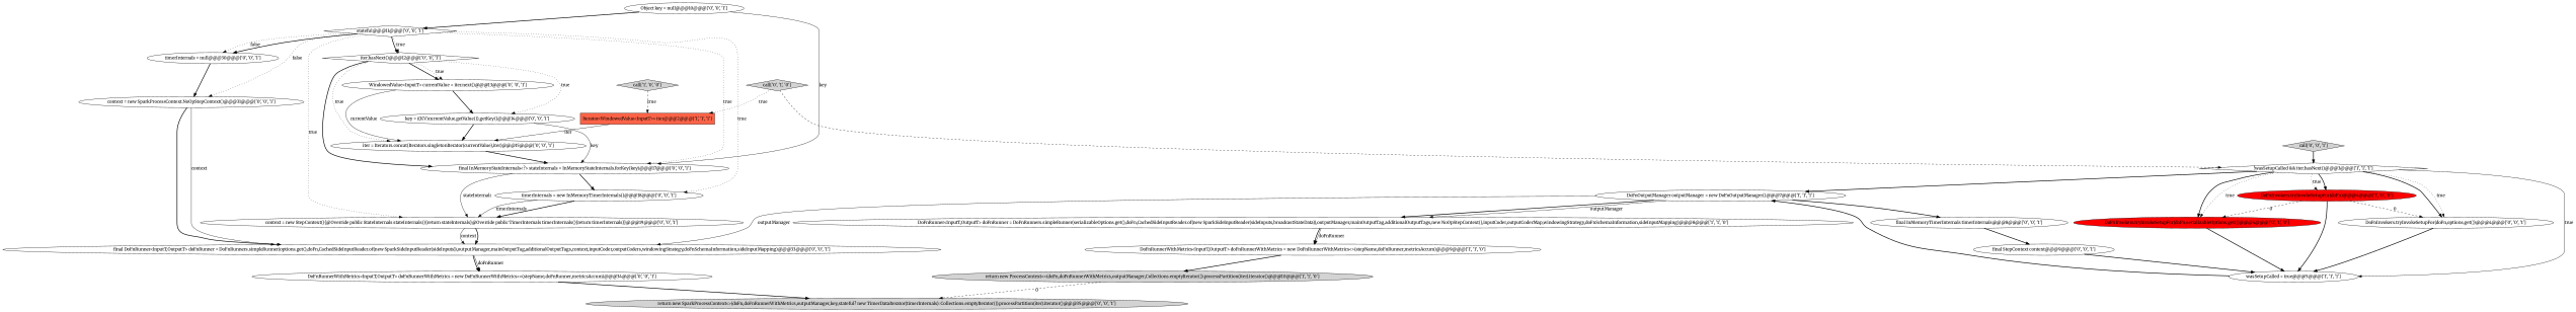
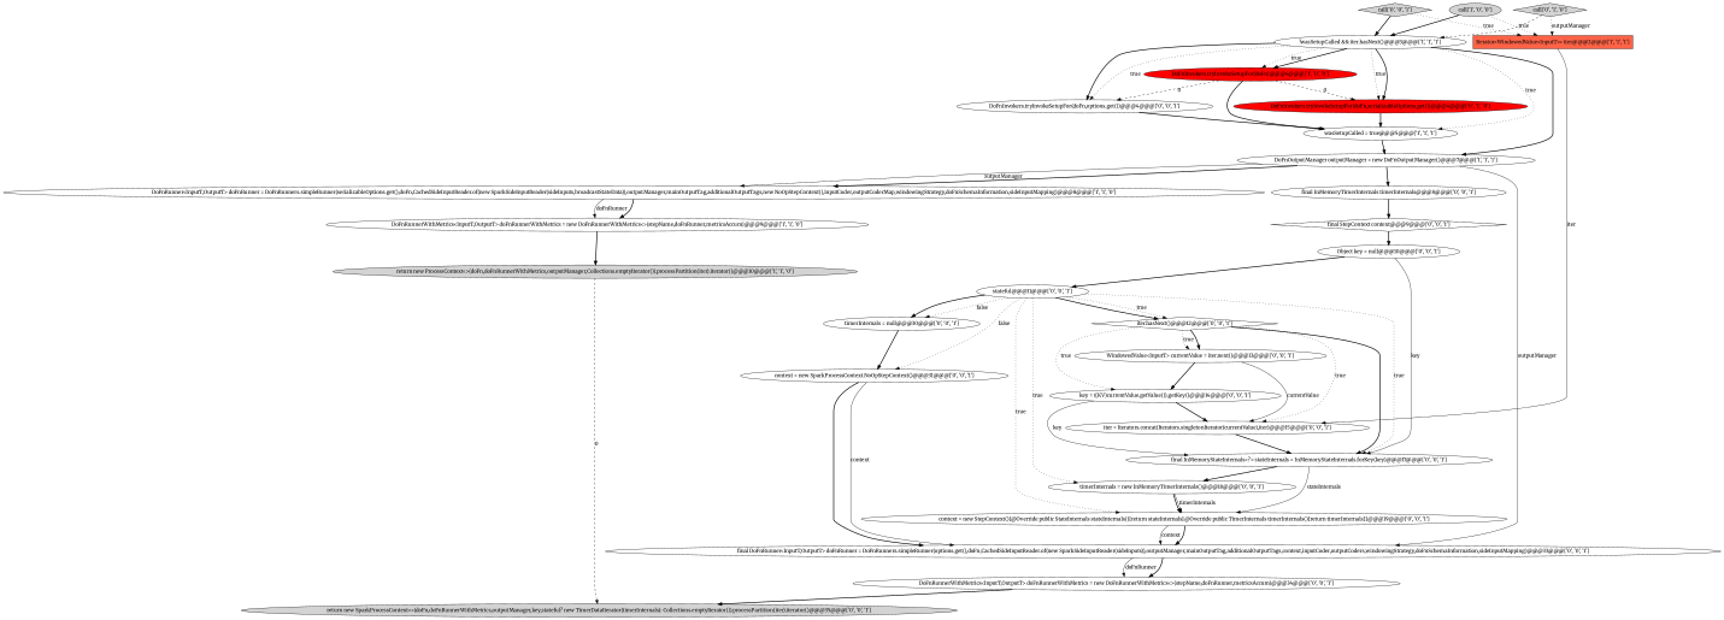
  digraph {
    fontname=Merriweather
    node [fillcolor=white fontname=Merriweather shape=ellipse style=filled]
    edge [fontname=Merriweather style=bold]
    n1 [fillcolor=tomato label="Iterator<WindowedValue<InputT>> iter@@@2@@@['1', '1', '1']" shape=box]
    n2 [label="iter = Iterators.concat(Iterators.singletonIterator(currentValue),iter)@@@15@@@['0', '0', '1']"]
    n3 [label="final InMemoryStateInternals<?> stateInternals = InMemoryStateInternals.forKey(key)@@@17@@@['0', '0', '1']"]
    n4 [label="DoFnRunner<InputT,OutputT> doFnRunner = DoFnRunners.simpleRunner(serializableOptions.get(),doFn,CachedSideInputReader.of(new SparkSideInputReader(sideInputs,broadcastStateData)),outputManager,mainOutputTag,additionalOutputTags,new NoOpStepContext(),inputCoder,outputCoderMap,windowingStrategy,doFnSchemaInformation,sideInputMapping)@@@8@@@['1', '1', '0']"]
    n5 [label="DoFnRunnerWithMetrics<InputT,OutputT> doFnRunnerWithMetrics = new DoFnRunnerWithMetrics<>(stepName,doFnRunner,metricsAccum)@@@9@@@['1', '1', '0']"]
    n6 [fillcolor=lightgray label="return new ProcessContext<>(doFn,doFnRunnerWithMetrics,outputManager,Collections.emptyIterator()).processPartition(iter).iterator()@@@10@@@['1', '1', '0']"]
    n7 [label="Object key = null@@@10@@@['0', '0', '1']"]
-   n8 [label="stateful@@@11@@@['0', '0', '1']" shape=diamond]
+   n8 [label="stateful@@@11@@@['0', '0', '1']"]
    n9 [label="timerInternals = new InMemoryTimerInternals()@@@18@@@['0', '0', '1']"]
    n10 [label="context = new StepContext(){@Override public StateInternals stateInternals(){return stateInternals}@Override public TimerInternals timerInternals(){return timerInternals}}@@@19@@@['0', '0', '1']"]
    n11 [label="iter.hasNext()@@@12@@@['0', '0', '1']" shape=diamond]
    n12 [label="timerInternals = null@@@30@@@['0', '0', '1']"]
    n13 [label="context = new SparkProcessContext.NoOpStepContext()@@@31@@@['0', '0', '1']"]
    n14 [label="WindowedValue<InputT> currentValue = iter.next()@@@13@@@['0', '0', '1']"]
    n15 [label="key = ((KV)currentValue.getValue()).getKey()@@@14@@@['0', '0', '1']"]
    n16 [fillcolor=lightgray label="return new SparkProcessContext<>(doFn,doFnRunnerWithMetrics,outputManager,key,stateful? new TimerDataIterator(timerInternals): Collections.emptyIterator()).processPartition(iter).iterator()@@@35@@@['0', '0', '1']"]
    n17 [fillcolor=red label="DoFnInvokers.tryInvokeSetupFor(doFn,serializableOptions.get())@@@4@@@['0', '1', '0']"]
    n18 [label="wasSetupCalled = true@@@5@@@['1', '1', '1']"]
    n19 [label="DoFnOutputManager outputManager = new DoFnOutputManager()@@@7@@@['1', '1', '1']"]
    n20 [label="final DoFnRunner<InputT,OutputT> doFnRunner = DoFnRunners.simpleRunner(options.get(),doFn,CachedSideInputReader.of(new SparkSideInputReader(sideInputs)),outputManager,mainOutputTag,additionalOutputTags,context,inputCoder,outputCoders,windowingStrategy,doFnSchemaInformation,sideInputMapping)@@@33@@@['0', '0', '1']"]
    n21 [label="final InMemoryTimerInternals timerInternals@@@8@@@['0', '0', '1']"]
-   n22 [fillcolor=lightgray label="call['1', '0', '0']" shape=diamond]
-   n23 [label="!wasSetupCalled && iter.hasNext()@@@3@@@['1', '1', '1']" shape=diamond]
+   n22 [fillcolor=lightgray label="call['1', '0', '0']"]
+   n23 [label="!wasSetupCalled && iter.hasNext()@@@3@@@['1', '1', '1']"]
    n24 [fillcolor=red label="DoFnInvokers.tryInvokeSetupFor(doFn)@@@4@@@['1', '0', '0']"]
    n25 [label="DoFnInvokers.tryInvokeSetupFor(doFn,options.get())@@@4@@@['0', '0', '1']"]
-   n26 [label="final StepContext context@@@9@@@['0', '0', '1']"]
+   n26 [label="final StepContext context@@@9@@@['0', '0', '1']" shape=diamond]
    n27 [label="DoFnRunnerWithMetrics<InputT,OutputT> doFnRunnerWithMetrics = new DoFnRunnerWithMetrics<>(stepName,doFnRunner,metricsAccum)@@@34@@@['0', '0', '1']"]
    n28 [fillcolor=lightgray label="call['0', '1', '0']" shape=diamond]
    n29 [fillcolor=lightgray label="call['0', '0', '1']" shape=diamond]
    n1 -> n2 [label=iter style=solid]
    n2 -> n3
    n3 -> n9
    n3 -> n10 [label=stateInternals style=solid]
    n4 -> n5
    n4 -> n5 [label=doFnRunner style=solid]
    n5 -> n6
    n6 -> n16 [label=0 style=dashed]
    n7 -> n3 [label=key style=solid]
    n7 -> n8
    n8 -> n3 [label=true style=dotted]
    n8 -> n9 [label=true style=dotted]
    n8 -> n10 [label=true style=dotted]
    n8 -> n11 [label=true style=dotted]
    n8 -> n11
    n8 -> n12
    n8 -> n12 [label=false style=dotted]
    n8 -> n13 [label=false style=dotted]
    n9 -> n10
    n9 -> n10 [label=timerInternals style=solid]
    n10 -> n20
    n10 -> n20 [label=context style=solid]
    n11 -> n2 [label=true style=dotted]
    n11 -> n3
    n11 -> n14
    n11 -> n14 [label=true style=dotted]
    n11 -> n15 [label=true style=dotted]
    n12 -> n13
    n13 -> n20 [label=context style=solid]
    n13 -> n20
    n14 -> n2 [label=currentValue style=solid]
    n14 -> n15
    n15 -> n2
    n15 -> n3 [label=key style=solid]
    n17 -> n18
    n18 -> n19
    n19 -> n4
    n19 -> n4 [label=outputManager style=solid]
    n19 -> n20 [label=outputManager style=solid]
    n19 -> n21
    n20 -> n27
    n20 -> n27 [label=doFnRunner style=solid]
    n21 -> n26
-   n22 -> n1 [label=true style=dashed]
+   n22 -> n1 [label=true style=dotted]
+   n22 -> n23
    n23 -> n17 [label=true style=dotted]
    n23 -> n17
-   n23 -> n18 [label=true style=solid]
+   n23 -> n18 [label=true style=dotted]
    n23 -> n19
    n23 -> n24
    n23 -> n24 [label=true style=dotted]
    n23 -> n25
    n23 -> n25 [label=true style=dotted]
    n24 -> n17 [label=0 style=dashed]
    n24 -> n18
    n24 -> n25 [label=0 style=dashed]
    n25 -> n18
-   n26 -> n18
+   n26 -> n7
    n27 -> n16
-   n28 -> n1 [label=true style=dotted]
+   n28 -> n1 [label=outputManager style=dotted]
    n28 -> n23 [style=dashed]
+   n29 -> n1 [label=true style=dotted]
    n29 -> n23
  }
